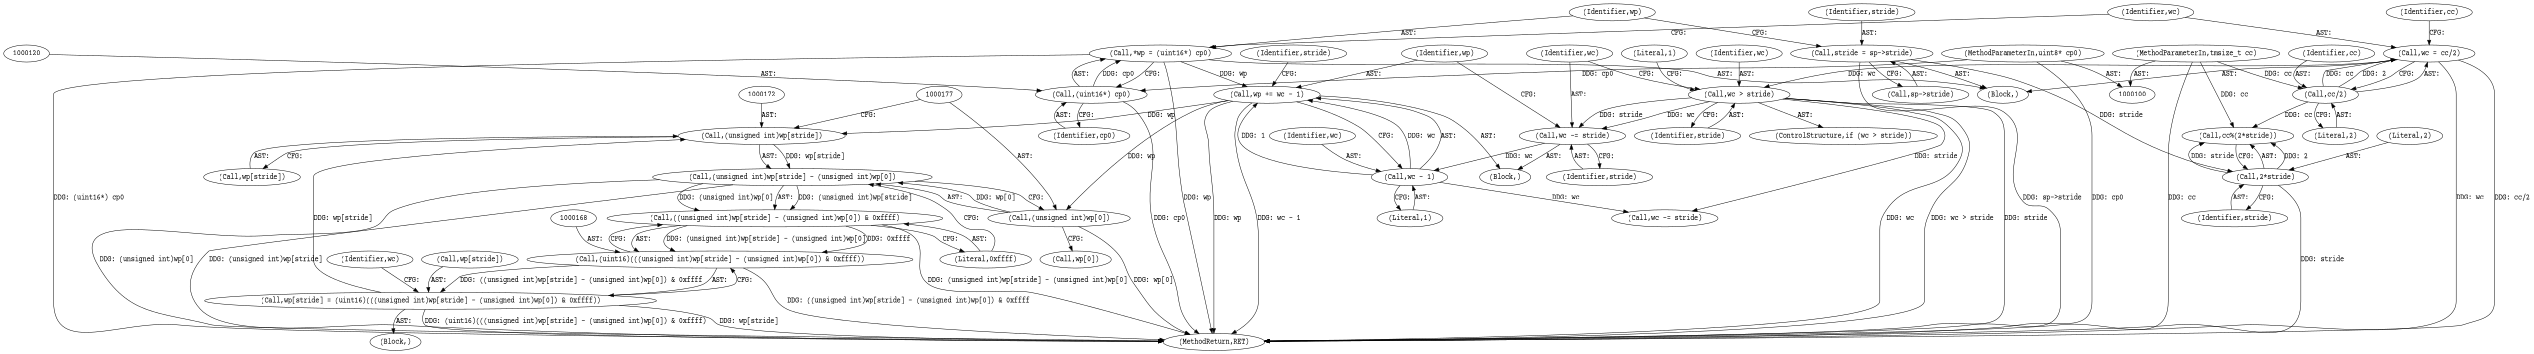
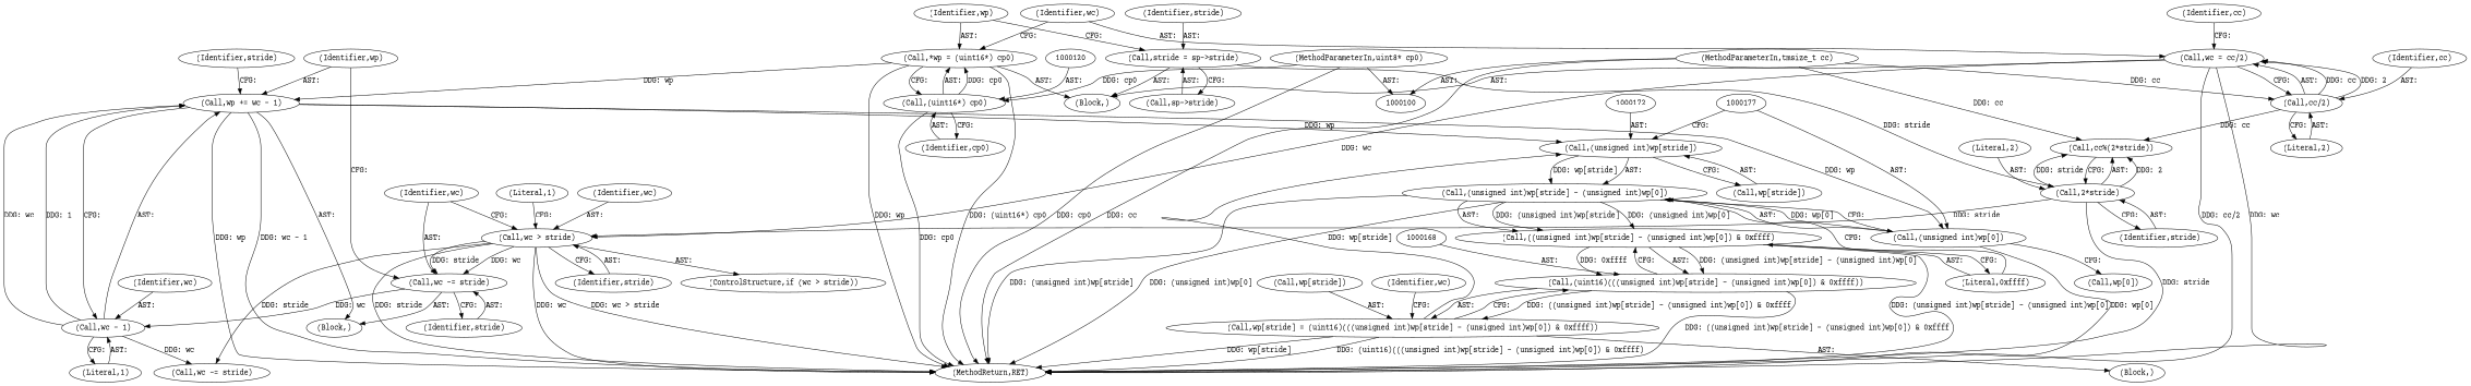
  digraph {
    fontname="Courier Prime"
    node [fontname="Courier Prime"]
    edge [fontname="Courier Prime"]
    n1 [label="(Call,(unsigned int)wp[stride])"]
    n2 [label="(Call,(unsigned int)wp[stride] - (unsigned int)wp[0])"]
    n3 [label="(Call,wp[stride])"]
    n4 [label="(MethodReturn,RET)"]
    n5 [label="(Call,((unsigned int)wp[stride] - (unsigned int)wp[0]) & 0xffff)"]
    n6 [label="(Call,(unsigned int)wp[0])"]
    n7 [label="(Call,wp[stride] = (uint16)(((unsigned int)wp[stride] - (unsigned int)wp[0]) & 0xffff))"]
    n8 [label="(Call,(uint16)(((unsigned int)wp[stride] - (unsigned int)wp[0]) & 0xffff))"]
    n9 [label="(Block,)"]
    n10 [label="(Literal,0xffff)"]
    n11 [label="(Call,wp[0])"]
    n12 [label="(Call,wp += wc - 1)"]
    n13 [label="(Call,wc - 1)"]
    n14 [label="(Block,)"]
    n15 [label="(Literal,1)"]
    n16 [label="(Call,wc -= stride)"]
    n17 [label="(Call,wc -= stride)"]
    n18 [label="(Identifier,stride)"]
    n19 [label="(Call,wc > stride)"]
    n20 [label="(Identifier,stride)"]
    n21 [label="(ControlStructure,if (wc > stride))"]
    n22 [label="(Call,wc = cc/2)"]
    n23 [label="(Call,cc/2)"]
    n24 [label="(Block,)"]
    n25 [label="(Literal,2)"]
    n26 [label="(Call,cc%(2*stride))"]
    n27 [label="(Call,2*stride)"]
    n28 [label="(MethodParameterIn,tmsize_t cc)"]
    1000100
    n30 [label="(Identifier,stride)"]
    n31 [label="(Call,stride = sp->stride)"]
    n32 [label="(Call,sp->stride)"]
    n33 [label="(Call,*wp = (uint16*) cp0)"]
    n34 [label="(Call,(uint16*) cp0)"]
    n35 [label="(Identifier,cp0)"]
    n36 [label="(MethodParameterIn,uint8* cp0)"]
    n37 [label="(Identifier,wc)"]
    n38 [label="(Identifier,stride)"]
    n39 [label="(Identifier,wc)"]
    n40 [label="(Identifier,wp)"]
    n41 [label="(Identifier,wp)"]
    n42 [label="(Call,wp[stride])"]
    n43 [label="(Identifier,wc)"]
    n44 [label="(Identifier,stride)"]
    n45 [label="(Identifier,cc)"]
    n46 [label="(Literal,2)"]
    n47 [label="(Literal,1)"]
    n48 [label="(Identifier,wc)"]
    n49 [label="(Identifier,cc)"]
    n50 [label="(Identifier,wc)"]
    1000172
    1000177
    1000168
    1000120
    n1 -> n2 [label="AST: "]
    n1 -> n2 [label="DDG: wp[stride]"]
    n1 -> n3 [label="CFG: "]
    n2 -> n4 [label="DDG: (unsigned int)wp[stride]"]
    n2 -> n4 [label="DDG: (unsigned int)wp[0]"]
    n2 -> n5 [label="AST: "]
    n2 -> n5 [label="DDG: (unsigned int)wp[stride]"]
    n2 -> n5 [label="DDG: (unsigned int)wp[0]"]
    n2 -> n6 [label="CFG: "]
    n3 -> n1 [label="AST: "]
    n5 -> n4 [label="DDG: (unsigned int)wp[stride] - (unsigned int)wp[0]"]
    n5 -> n8 [label="AST: "]
    n5 -> n8 [label="DDG: (unsigned int)wp[stride] - (unsigned int)wp[0]"]
    n5 -> n8 [label="DDG: 0xffff"]
    n5 -> n10 [label="CFG: "]
    n6 -> n2 [label="AST: "]
    n6 -> n2 [label="DDG: wp[0]"]
    n6 -> n4 [label="DDG: wp[0]"]
    n6 -> n11 [label="CFG: "]
    n7 -> n1 [label="DDG: wp[stride]"]
    n7 -> n4 [label="DDG: wp[stride]"]
    n7 -> n4 [label="DDG: (uint16)(((unsigned int)wp[stride] - (unsigned int)wp[0]) & 0xffff)"]
    n7 -> n8 [label="CFG: "]
    n7 -> n9 [label="AST: "]
    n8 -> n4 [label="DDG: ((unsigned int)wp[stride] - (unsigned int)wp[0]) & 0xffff"]
    n8 -> n5 [label="CFG: "]
    n8 -> n7 [label="AST: "]
    n8 -> n7 [label="DDG: ((unsigned int)wp[stride] - (unsigned int)wp[0]) & 0xffff"]
    n10 -> n2 [label="CFG: "]
    n10 -> n5 [label="AST: "]
    n12 -> n1 [label="DDG: wp"]
    n12 -> n4 [label="DDG: wp"]
    n12 -> n4 [label="DDG: wc - 1"]
    n12 -> n6 [label="DDG: wp"]
    n12 -> n13 [label="CFG: "]
    n12 -> n14 [label="AST: "]
    n13 -> n12 [label="AST: "]
    n13 -> n12 [label="DDG: wc"]
    n13 -> n12 [label="DDG: 1"]
    n13 -> n15 [label="CFG: "]
    n13 -> n16 [label="DDG: wc"]
    n15 -> n13 [label="AST: "]
    n17 -> n13 [label="DDG: wc"]
    n17 -> n14 [label="AST: "]
    n17 -> n18 [label="CFG: "]
    n18 -> n17 [label="AST: "]
    n19 -> n4 [label="DDG: stride"]
    n19 -> n4 [label="DDG: wc"]
    n19 -> n4 [label="DDG: wc > stride"]
    n19 -> n16 [label="DDG: stride"]
    n19 -> n17 [label="DDG: stride"]
    n19 -> n17 [label="DDG: wc"]
    n19 -> n20 [label="CFG: "]
    n19 -> n21 [label="AST: "]
    n20 -> n19 [label="AST: "]
    n22 -> n4 [label="DDG: cc/2"]
    n22 -> n4 [label="DDG: wc"]
    n22 -> n19 [label="DDG: wc"]
    n22 -> n23 [label="CFG: "]
    n22 -> n24 [label="AST: "]
    n23 -> n22 [label="AST: "]
    n23 -> n22 [label="DDG: cc"]
    n23 -> n22 [label="DDG: 2"]
    n23 -> n25 [label="CFG: "]
    n23 -> n26 [label="DDG: cc"]
    n25 -> n23 [label="AST: "]
    n26 -> n27 [label="CFG: "]
    n27 -> n4 [label="DDG: stride"]
+   n27 -> n19 [label="DDG: stride"]
    n27 -> n26 [label="AST: "]
    n27 -> n26 [label="DDG: 2"]
    n27 -> n26 [label="DDG: stride"]
    n27 -> n30 [label="CFG: "]
    n28 -> n4 [label="DDG: cc"]
    n28 -> n23 [label="DDG: cc"]
    n28 -> n26 [label="DDG: cc"]
    n28 -> 1000100 [label="AST: "]
    n30 -> n27 [label="AST: "]
-   n31 -> n4 [label="DDG: sp->stride"]
    n31 -> n24 [label="AST: "]
    n31 -> n27 [label="DDG: stride"]
    n31 -> n32 [label="CFG: "]
    n32 -> n31 [label="AST: "]
    n33 -> n4 [label="DDG: wp"]
    n33 -> n4 [label="DDG: (uint16*) cp0"]
    n33 -> n12 [label="DDG: wp"]
    n33 -> n24 [label="AST: "]
    n33 -> n34 [label="CFG: "]
    n34 -> n4 [label="DDG: cp0"]
    n34 -> n33 [label="AST: "]
    n34 -> n33 [label="DDG: cp0"]
    n34 -> n35 [label="CFG: "]
    n35 -> n34 [label="AST: "]
    n36 -> n4 [label="DDG: cp0"]
    n36 -> 1000100 [label="AST: "]
    n36 -> n34 [label="DDG: cp0"]
    n37 -> n13 [label="AST: "]
    n38 -> n12 [label="CFG: "]
    n39 -> n7 [label="CFG: "]
    n40 -> n12 [label="AST: "]
    n40 -> n17 [label="CFG: "]
    n41 -> n31 [label="CFG: "]
    n41 -> n33 [label="AST: "]
    n42 -> n7 [label="AST: "]
    n43 -> n22 [label="AST: "]
    n43 -> n33 [label="CFG: "]
    n44 -> n31 [label="AST: "]
    n45 -> n22 [label="CFG: "]
    n46 -> n27 [label="AST: "]
    n47 -> n19 [label="CFG: "]
    n48 -> n17 [label="AST: "]
    n48 -> n19 [label="CFG: "]
    n49 -> n23 [label="AST: "]
    n50 -> n19 [label="AST: "]
    1000172 -> n1 [label="AST: "]
    1000177 -> n1 [label="CFG: "]
    1000177 -> n6 [label="AST: "]
    1000168 -> n8 [label="AST: "]
    1000120 -> n34 [label="AST: "]
  }
